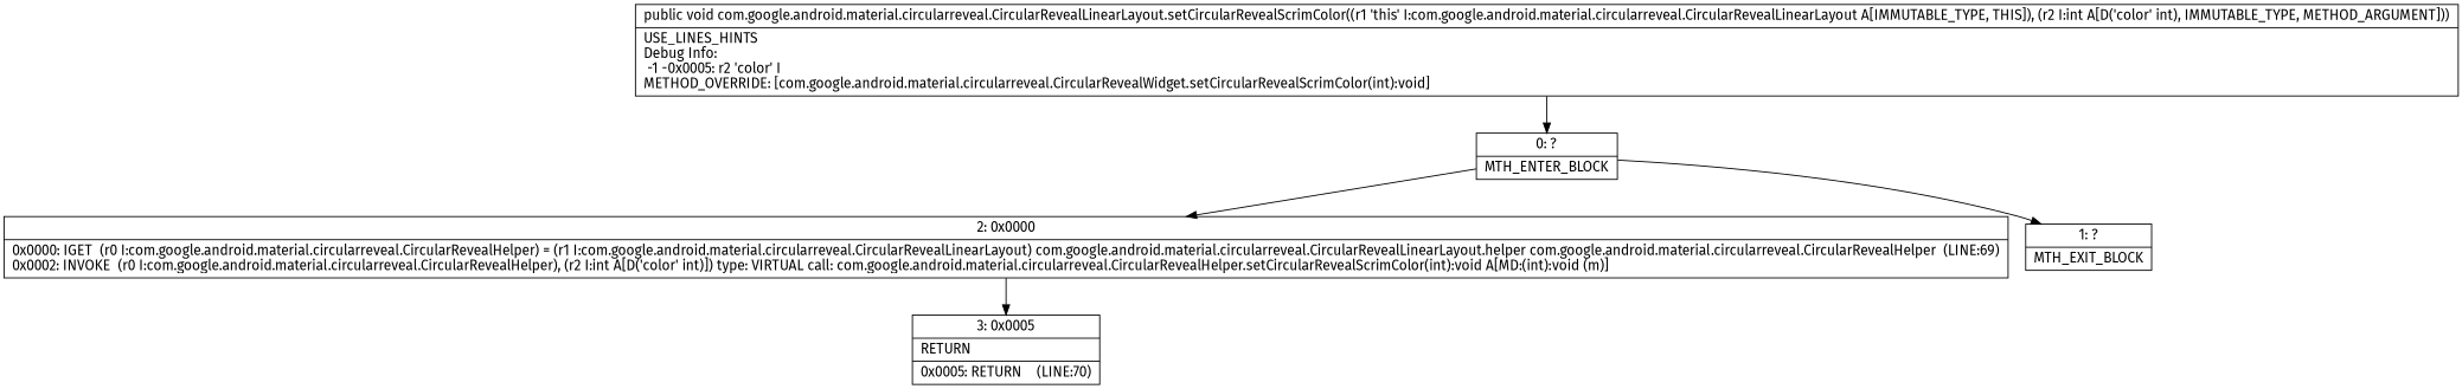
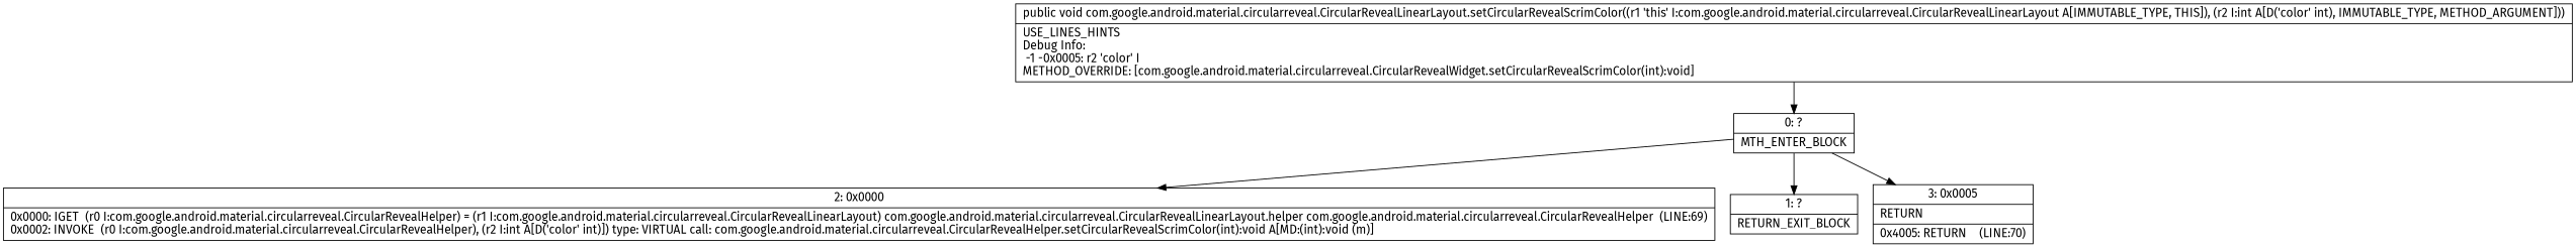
  digraph {
    fontname="Fira Sans"
    node [fontname="Fira Sans" shape=record]
    edge [fontname="Fira Sans"]
    n1 [label="{0\:\ ?|MTH_ENTER_BLOCK\l}"]
    n2 [label="{2\:\ 0x0000|0x0000: IGET  (r0 I:com.google.android.material.circularreveal.CircularRevealHelper) = (r1 I:com.google.android.material.circularreveal.CircularRevealLinearLayout) com.google.android.material.circularreveal.CircularRevealLinearLayout.helper com.google.android.material.circularreveal.CircularRevealHelper  (LINE:69)\l0x0002: INVOKE  (r0 I:com.google.android.material.circularreveal.CircularRevealHelper), (r2 I:int A[D('color' int)]) type: VIRTUAL call: com.google.android.material.circularreveal.CircularRevealHelper.setCircularRevealScrimColor(int):void A[MD:(int):void (m)]\l}"]
-   n3 [label="{1\:\ ?|MTH_EXIT_BLOCK\l}"]
-   n4 [label="{3\:\ 0x0005|RETURN\l|0x0005: RETURN    (LINE:70)\l}"]
+   n3 [label="{1\:\ ?|RETURN_EXIT_BLOCK\l}"]
+   n4 [label="{3\:\ 0x0005|RETURN\l|0x4005: RETURN    (LINE:70)\l}"]
    n5 [label="{public void com.google.android.material.circularreveal.CircularRevealLinearLayout.setCircularRevealScrimColor((r1 'this' I:com.google.android.material.circularreveal.CircularRevealLinearLayout A[IMMUTABLE_TYPE, THIS]), (r2 I:int A[D('color' int), IMMUTABLE_TYPE, METHOD_ARGUMENT]))  | USE_LINES_HINTS\lDebug Info:\l  \-1 \-0x0005: r2 'color' I\lMETHOD_OVERRIDE: [com.google.android.material.circularreveal.CircularRevealWidget.setCircularRevealScrimColor(int):void]\l}"]
    n1 -> n2
    n1 -> n3
-   n2 -> n4
+   n1 -> n4
    n5 -> n1
  }
